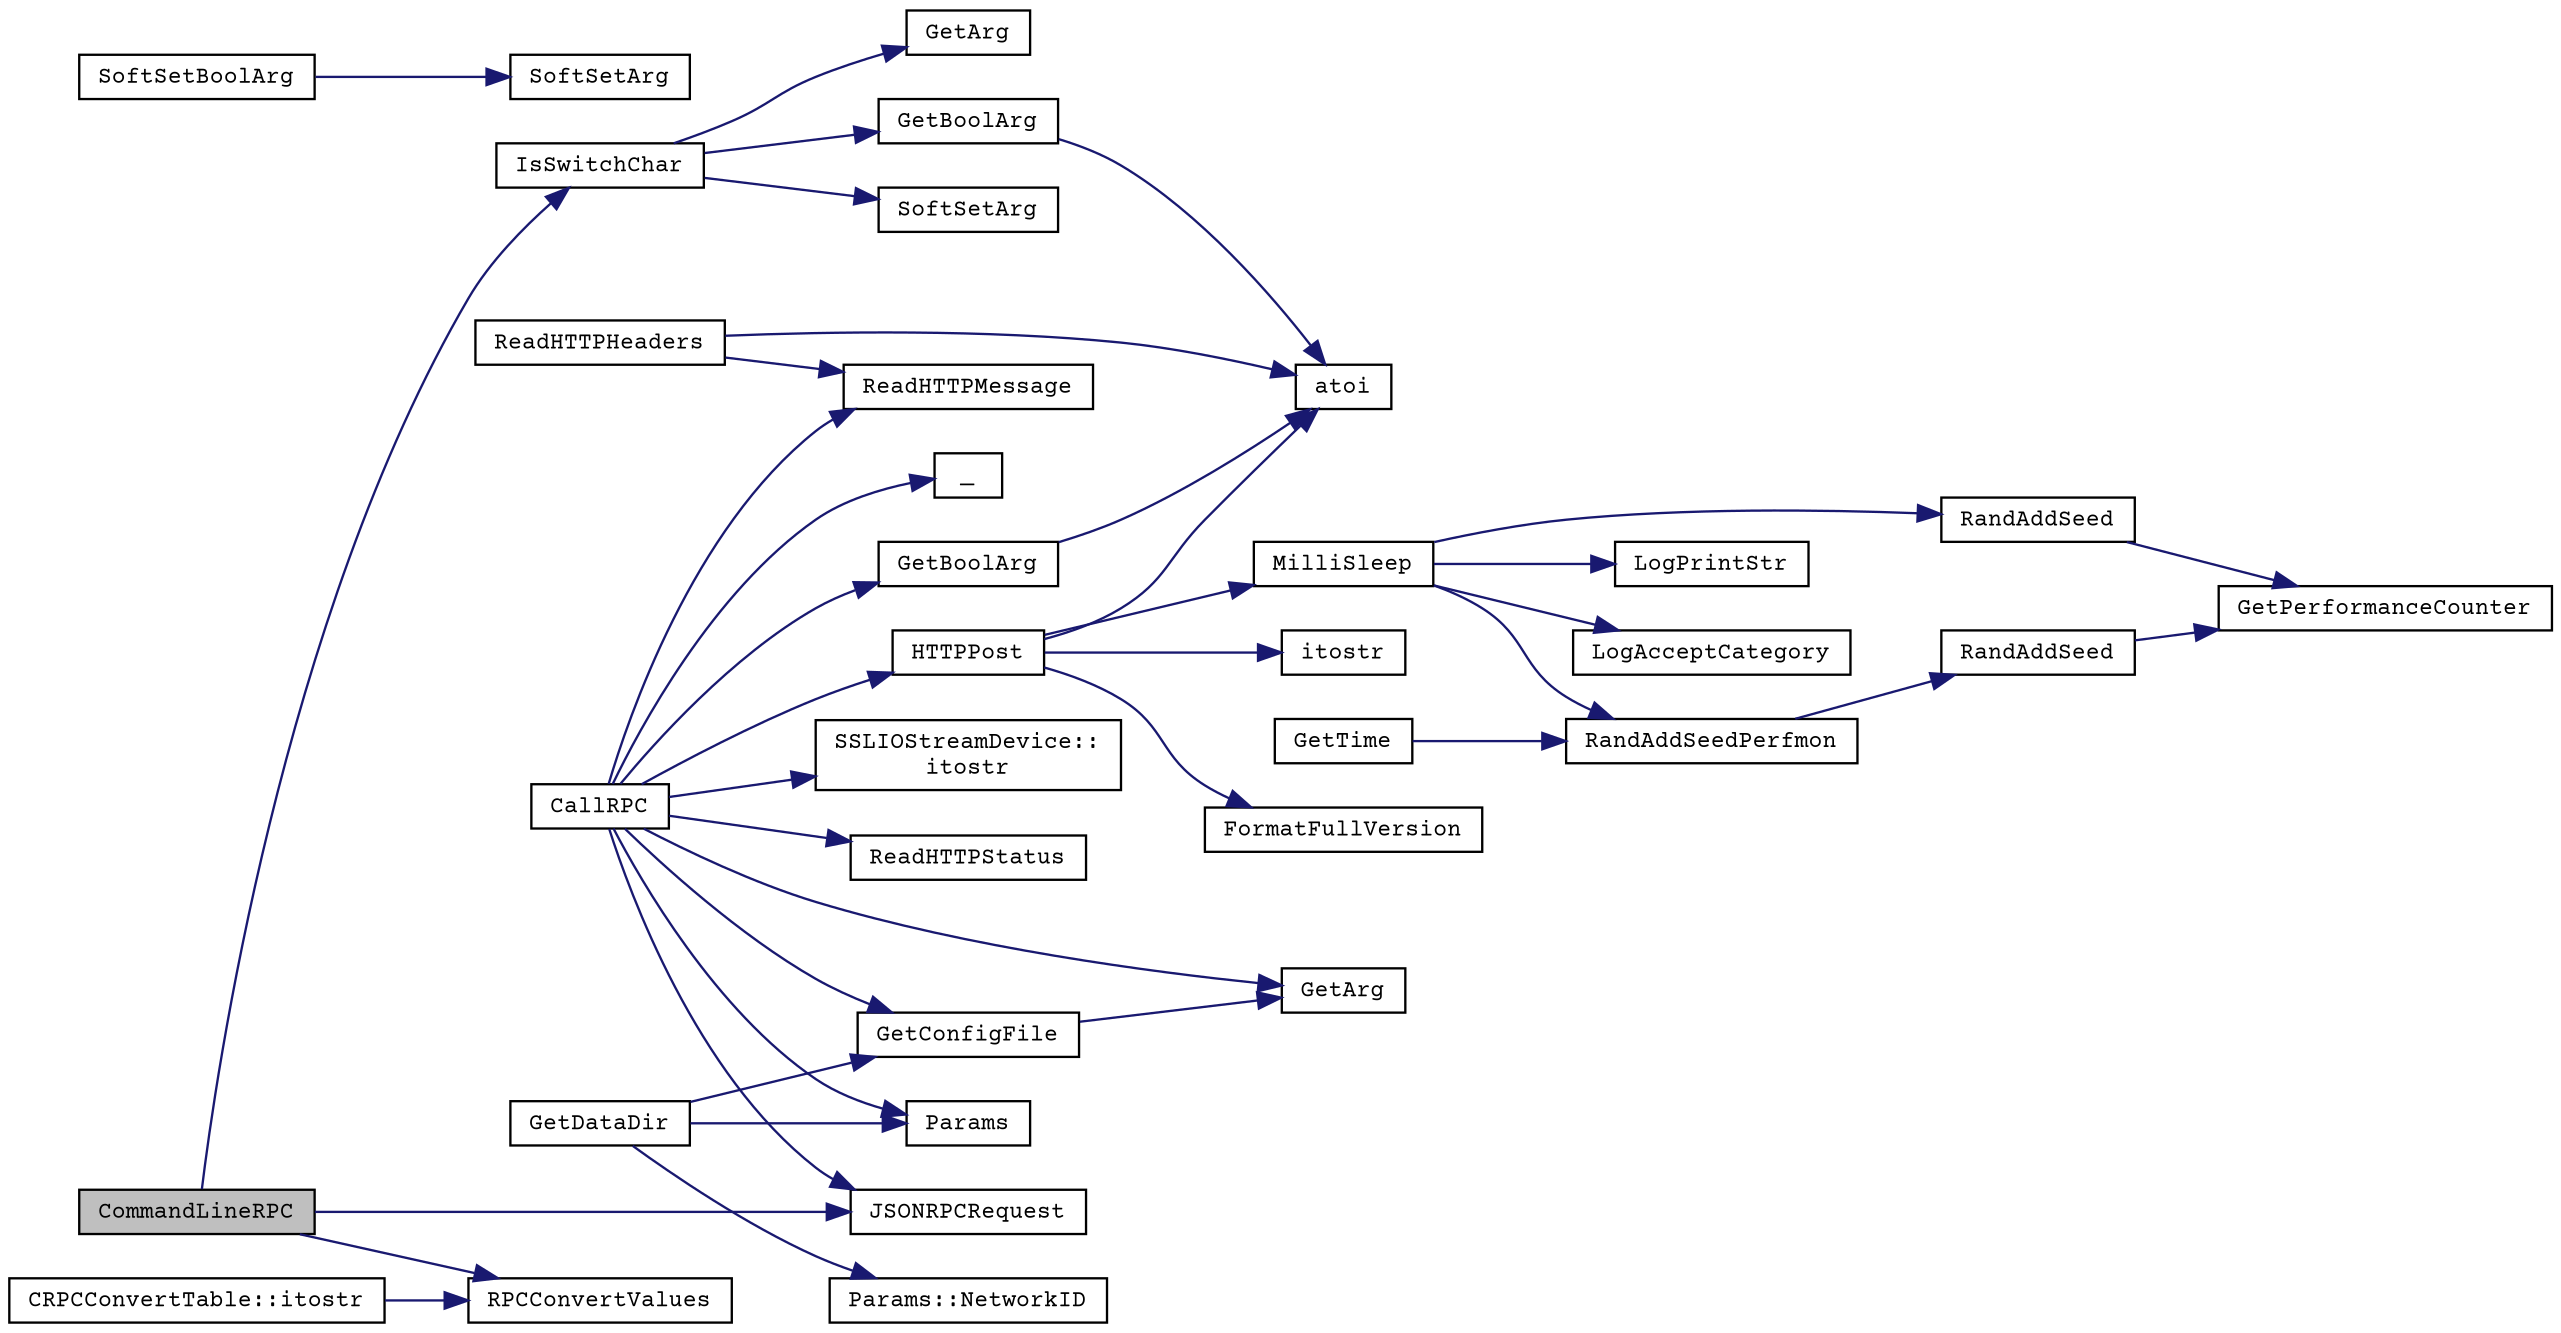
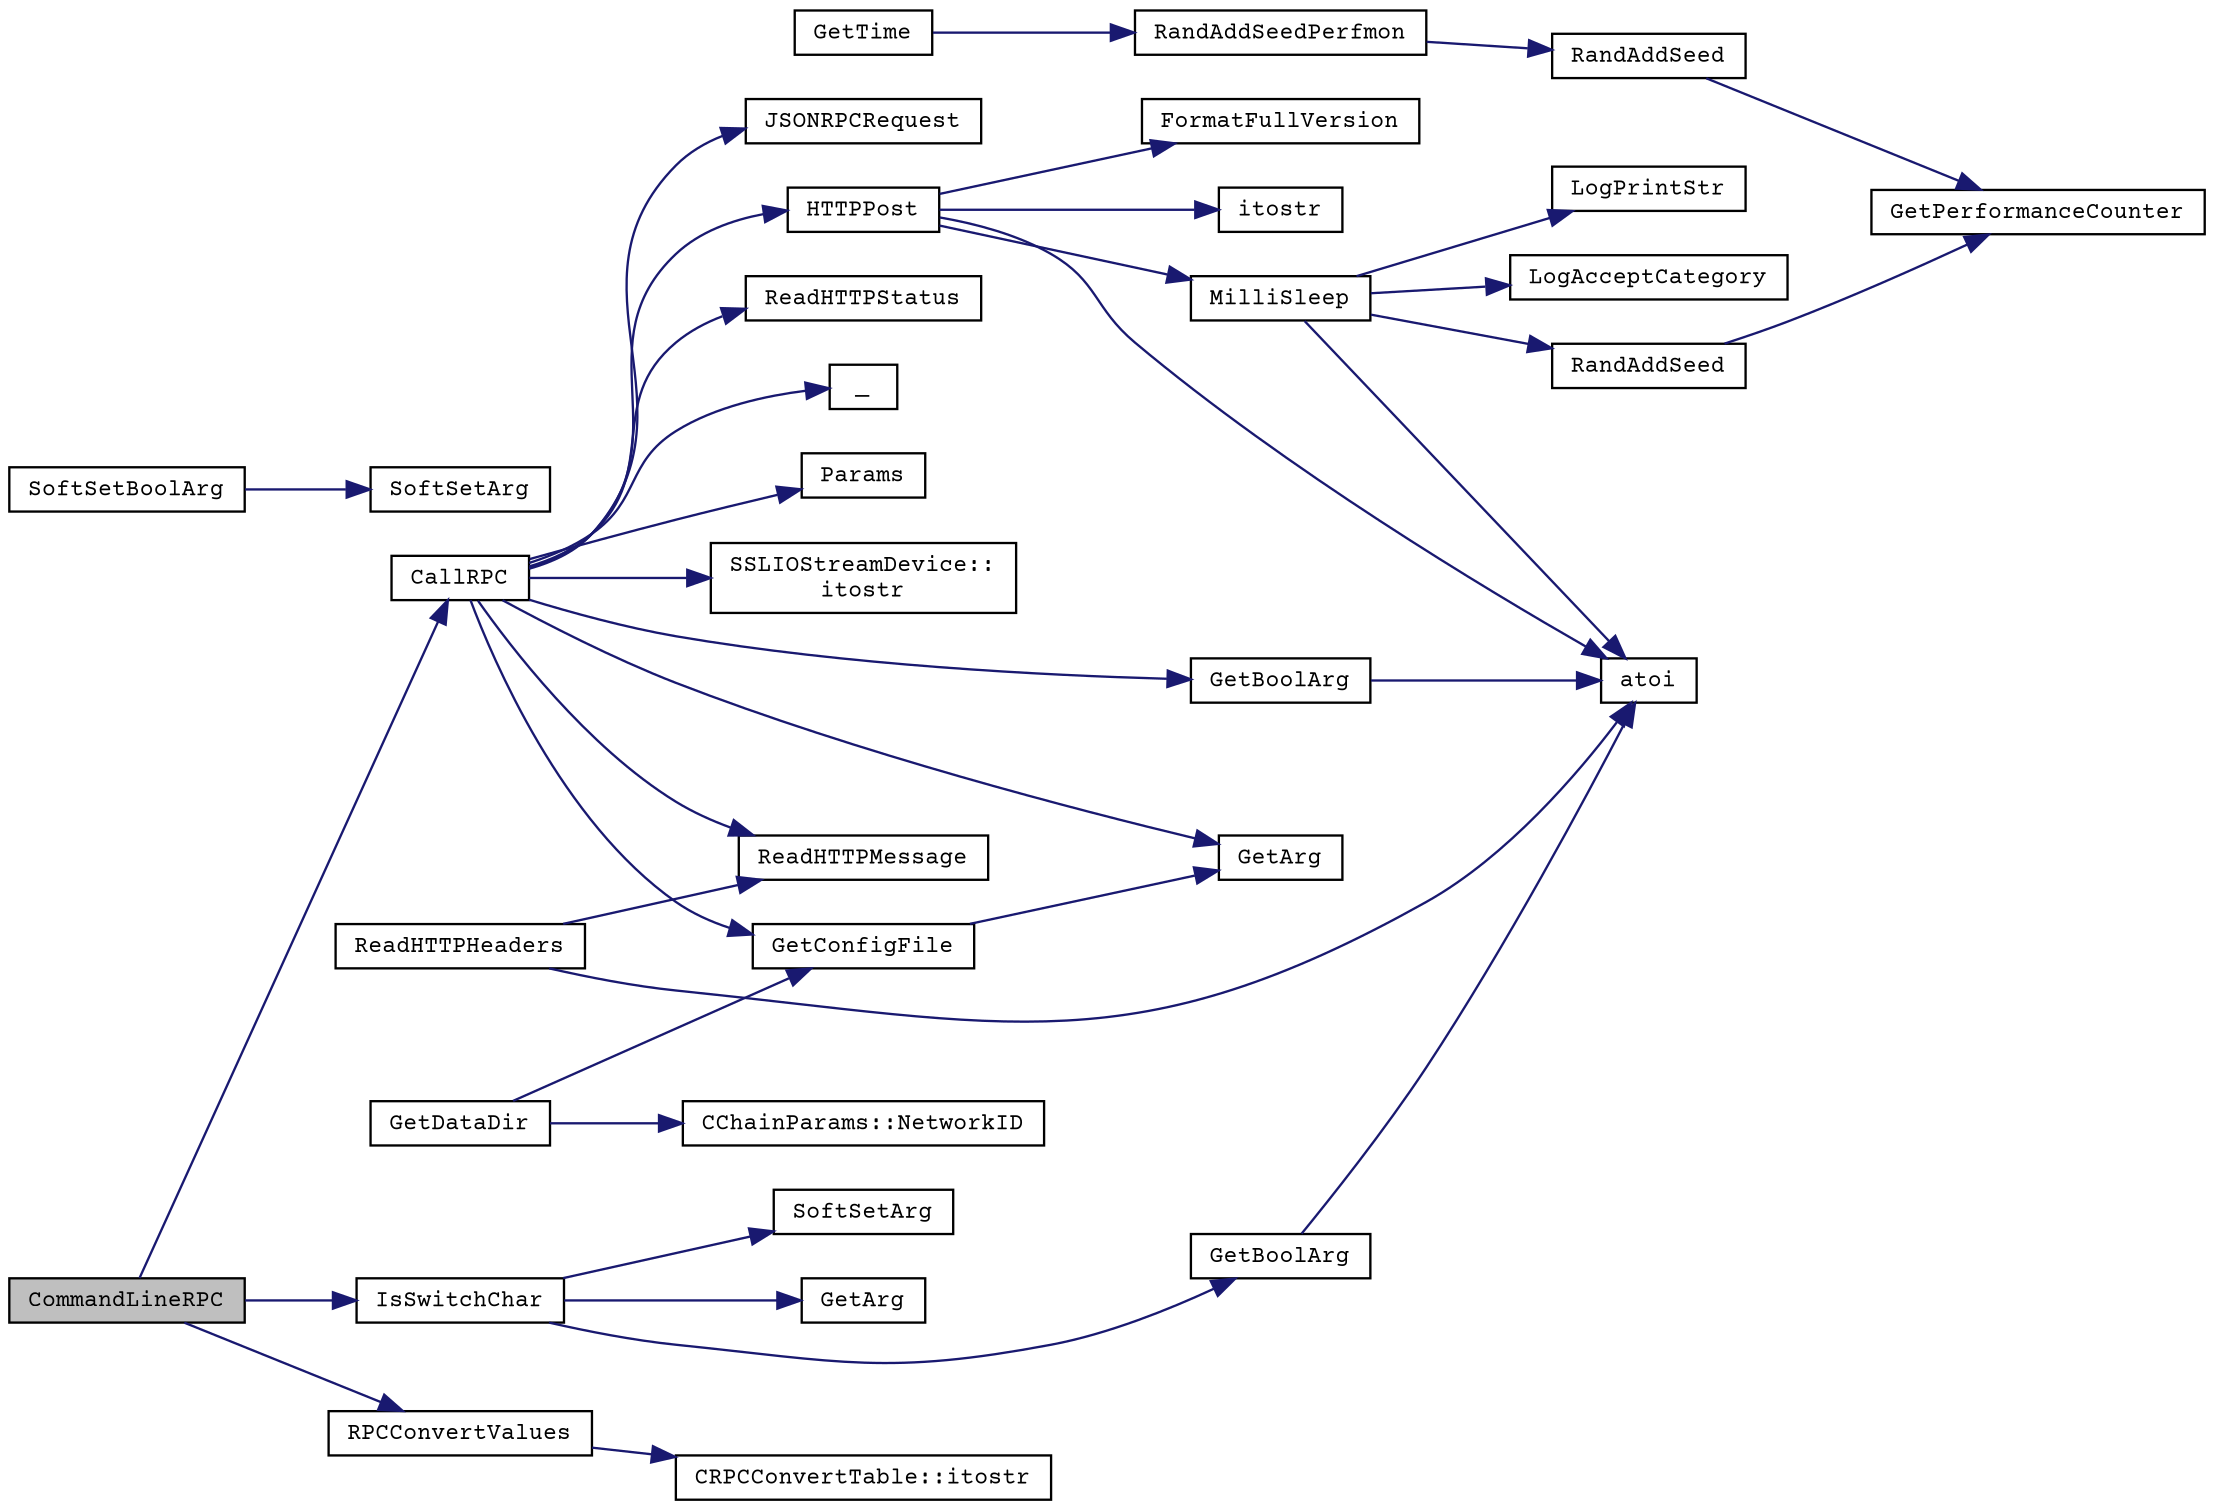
  digraph {
    fontname="Courier Prime"
    rankdir=LR
    node [color=black fillcolor=white fontname="Courier Prime" fontsize=10 shape=record style=filled]
    edge [color=midnightblue fontname="Courier Prime" fontsize=10 labelfontname=Helvetica labelfontsize=10 style=solid]
    n1 [fillcolor=grey75 fontcolor=black height=0.2 label=CommandLineRPC width=0.4]
    n2 [height=0.2 label=IsSwitchChar width=0.4]
    n3 [height=0.2 label=RPCConvertValues width=0.4]
    n4 [height=0.2 label=CallRPC width=0.4]
    n5 [height=0.2 label=GetArg width=0.4]
    n6 [height=0.2 label=GetBoolArg width=0.4]
    n7 [height=0.2 label=SoftSetArg width=0.4]
    n8 [height=0.2 label="CRPCConvertTable::itostr" width=0.4]
    n9 [height=0.2 label=_ width=0.4]
    n10 [height=0.2 label=GetConfigFile width=0.4]
    n11 [height=0.2 label=GetArg width=0.4]
    n12 [height=0.2 label=Params width=0.4]
    n13 [height=0.2 label=GetBoolArg width=0.4]
    n14 [height=0.2 label="SSLIOStreamDevice::\litostr" width=0.4]
    n15 [height=0.2 label=JSONRPCRequest width=0.4]
    n16 [height=0.2 label=HTTPPost width=0.4]
    n17 [height=0.2 label=ReadHTTPStatus width=0.4]
    n18 [height=0.2 label=ReadHTTPMessage width=0.4]
    n19 [height=0.2 label=atoi width=0.4]
    n20 [height=0.2 label=SoftSetBoolArg width=0.4]
    n21 [height=0.2 label=SoftSetArg width=0.4]
    n22 [height=0.2 label=itostr width=0.4]
    n23 [height=0.2 label=MilliSleep width=0.4]
    n24 [height=0.2 label=RandAddSeed width=0.4]
    n25 [height=0.2 label=RandAddSeedPerfmon width=0.4]
    n26 [height=0.2 label=LogAcceptCategory width=0.4]
    n27 [height=0.2 label=LogPrintStr width=0.4]
    n28 [height=0.2 label=FormatFullVersion width=0.4]
    n29 [height=0.2 label=GetDataDir width=0.4]
-   n30 [height=0.2 label="Params::NetworkID" width=0.4]
+   n30 [height=0.2 label="CChainParams::NetworkID" width=0.4]
    n31 [height=0.2 label=GetPerformanceCounter width=0.4]
    n32 [height=0.2 label=RandAddSeed width=0.4]
    n33 [height=0.2 label=GetTime width=0.4]
    n34 [height=0.2 label=ReadHTTPHeaders width=0.4]
    n1 -> n2
    n1 -> n3
-   n1 -> n15
+   n1 -> n4
    n2 -> n5
    n2 -> n6
    n2 -> n7
-   n8 -> n3
+   n3 -> n8
    n4 -> n9
    n4 -> n10
    n4 -> n11
    n4 -> n12
    n4 -> n13
    n4 -> n14
    n4 -> n15
    n4 -> n16
    n4 -> n17
    n4 -> n18
    n6 -> n19
    n10 -> n11
    n13 -> n19
    n16 -> n19
    n16 -> n22
    n16 -> n23
    n16 -> n28
    n20 -> n21
    n23 -> n24
-   n23 -> n25
+   n23 -> n19
    n23 -> n26
    n23 -> n27
    n24 -> n31
    n25 -> n32
    n29 -> n10
-   n29 -> n12
    n29 -> n30
    n32 -> n31
    n33 -> n25
    n34 -> n18
    n34 -> n19
  }
